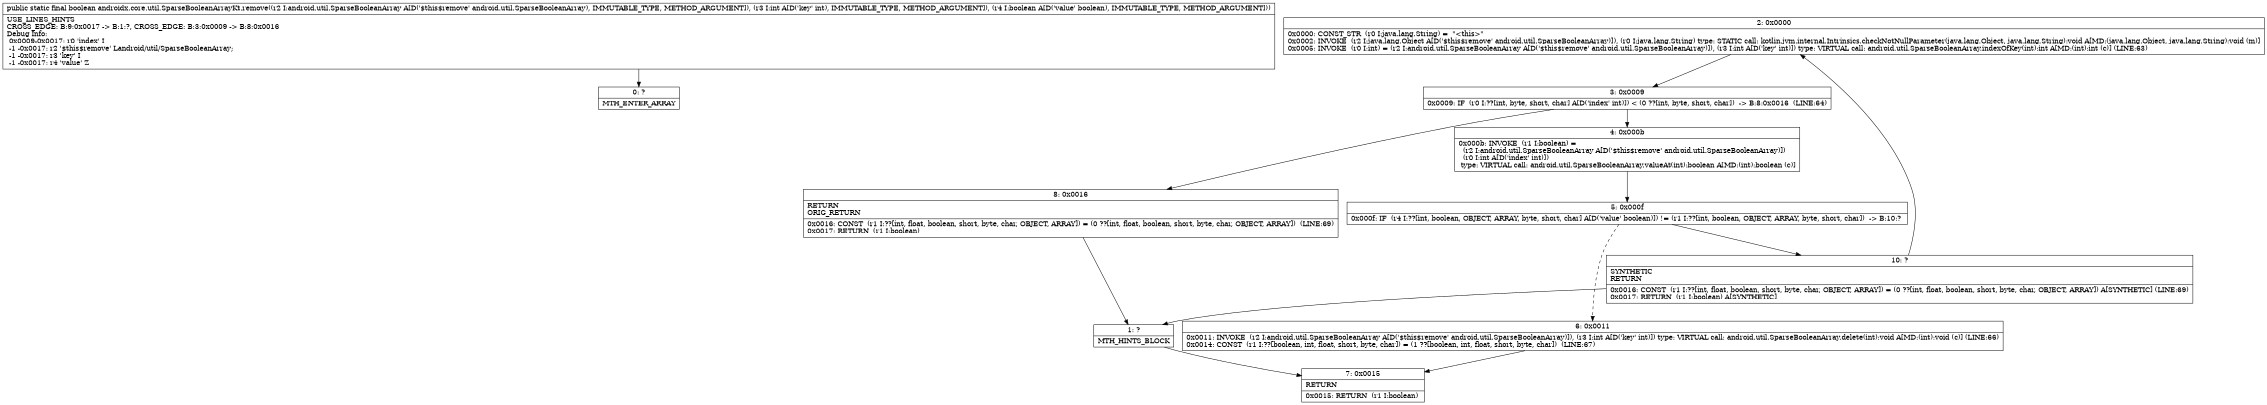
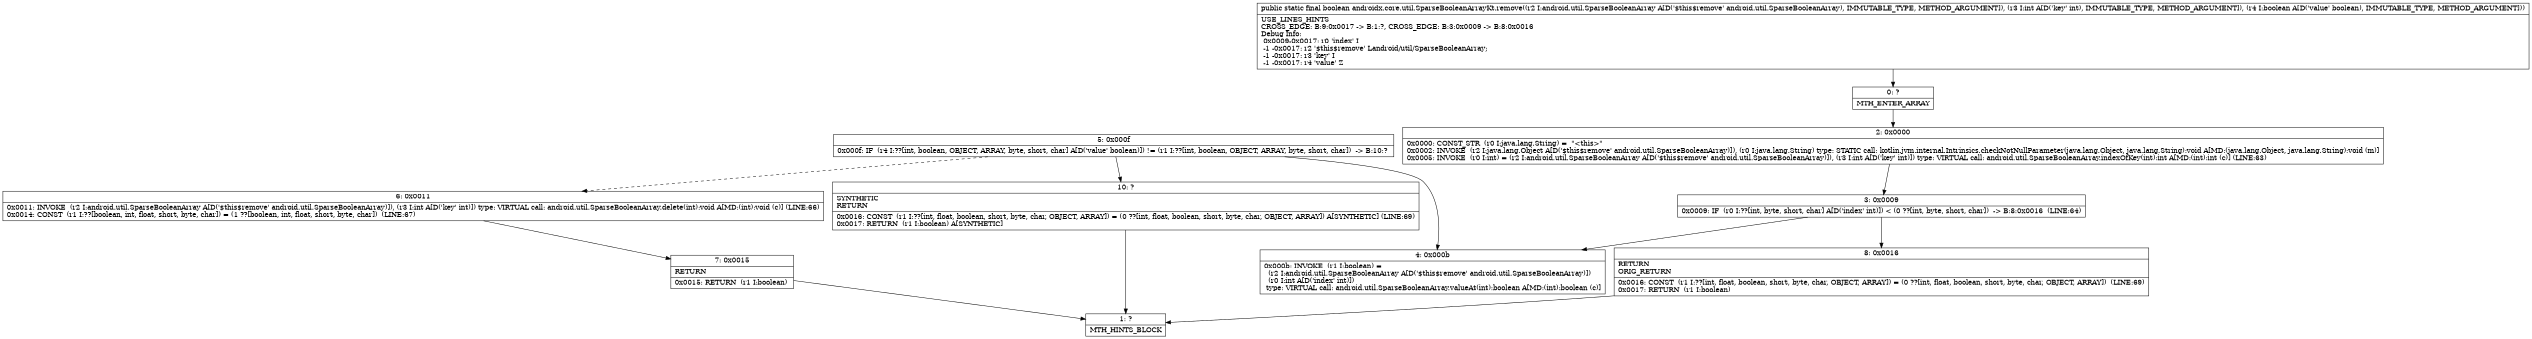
  digraph {
    node [shape=record]
    n1 [label="{0\:\ ?|MTH_ENTER_ARRAY\l}"]
    n2 [label="{2\:\ 0x0000|0x0000: CONST_STR  (r0 I:java.lang.String) =  \"\<this\>\" \l0x0002: INVOKE  (r2 I:java.lang.Object A[D('$this$remove' android.util.SparseBooleanArray)]), (r0 I:java.lang.String) type: STATIC call: kotlin.jvm.internal.Intrinsics.checkNotNullParameter(java.lang.Object, java.lang.String):void A[MD:(java.lang.Object, java.lang.String):void (m)]\l0x0005: INVOKE  (r0 I:int) = (r2 I:android.util.SparseBooleanArray A[D('$this$remove' android.util.SparseBooleanArray)]), (r3 I:int A[D('key' int)]) type: VIRTUAL call: android.util.SparseBooleanArray.indexOfKey(int):int A[MD:(int):int (c)] (LINE:63)\l}"]
    n3 [label="{3\:\ 0x0009|0x0009: IF  (r0 I:??[int, byte, short, char] A[D('index' int)]) \< (0 ??[int, byte, short, char])  \-\> B:8:0x0016  (LINE:64)\l}"]
    n4 [label="{4\:\ 0x000b|0x000b: INVOKE  (r1 I:boolean) = \l  (r2 I:android.util.SparseBooleanArray A[D('$this$remove' android.util.SparseBooleanArray)])\l  (r0 I:int A[D('index' int)])\l type: VIRTUAL call: android.util.SparseBooleanArray.valueAt(int):boolean A[MD:(int):boolean (c)]\l}"]
    n5 [label="{8\:\ 0x0016|RETURN\lORIG_RETURN\l|0x0016: CONST  (r1 I:??[int, float, boolean, short, byte, char, OBJECT, ARRAY]) = (0 ??[int, float, boolean, short, byte, char, OBJECT, ARRAY])  (LINE:69)\l0x0017: RETURN  (r1 I:boolean) \l}"]
    n6 [label="{5\:\ 0x000f|0x000f: IF  (r4 I:??[int, boolean, OBJECT, ARRAY, byte, short, char] A[D('value' boolean)]) != (r1 I:??[int, boolean, OBJECT, ARRAY, byte, short, char])  \-\> B:10:? \l}"]
    n7 [label="{1\:\ ?|MTH_HINTS_BLOCK\l}"]
    n8 [label="{6\:\ 0x0011|0x0011: INVOKE  (r2 I:android.util.SparseBooleanArray A[D('$this$remove' android.util.SparseBooleanArray)]), (r3 I:int A[D('key' int)]) type: VIRTUAL call: android.util.SparseBooleanArray.delete(int):void A[MD:(int):void (c)] (LINE:66)\l0x0014: CONST  (r1 I:??[boolean, int, float, short, byte, char]) = (1 ??[boolean, int, float, short, byte, char])  (LINE:67)\l}"]
    n9 [label="{10\:\ ?|SYNTHETIC\lRETURN\l|0x0016: CONST  (r1 I:??[int, float, boolean, short, byte, char, OBJECT, ARRAY]) = (0 ??[int, float, boolean, short, byte, char, OBJECT, ARRAY]) A[SYNTHETIC] (LINE:69)\l0x0017: RETURN  (r1 I:boolean) A[SYNTHETIC]\l}"]
    n10 [label="{7\:\ 0x0015|RETURN\l|0x0015: RETURN  (r1 I:boolean) \l}"]
    n11 [label="{public static final boolean androidx.core.util.SparseBooleanArrayKt.remove((r2 I:android.util.SparseBooleanArray A[D('$this$remove' android.util.SparseBooleanArray), IMMUTABLE_TYPE, METHOD_ARGUMENT]), (r3 I:int A[D('key' int), IMMUTABLE_TYPE, METHOD_ARGUMENT]), (r4 I:boolean A[D('value' boolean), IMMUTABLE_TYPE, METHOD_ARGUMENT]))  | USE_LINES_HINTS\lCROSS_EDGE: B:9:0x0017 \-\> B:1:?, CROSS_EDGE: B:3:0x0009 \-\> B:8:0x0016\lDebug Info:\l  0x0009\-0x0017: r0 'index' I\l  \-1 \-0x0017: r2 '$this$remove' Landroid\/util\/SparseBooleanArray;\l  \-1 \-0x0017: r3 'key' I\l  \-1 \-0x0017: r4 'value' Z\l}"]
-   n9 -> n2
+   n1 -> n2
    n2 -> n3
    n3 -> n4 [style=solid]
    n3 -> n5
-   n4 -> n6
+   n6 -> n4
    n5 -> n7
    n6 -> n8 [style=dashed]
    n6 -> n9
    n8 -> n10
    n9 -> n7
-   n7 -> n10
+   n10 -> n7
    n11 -> n1
  }
